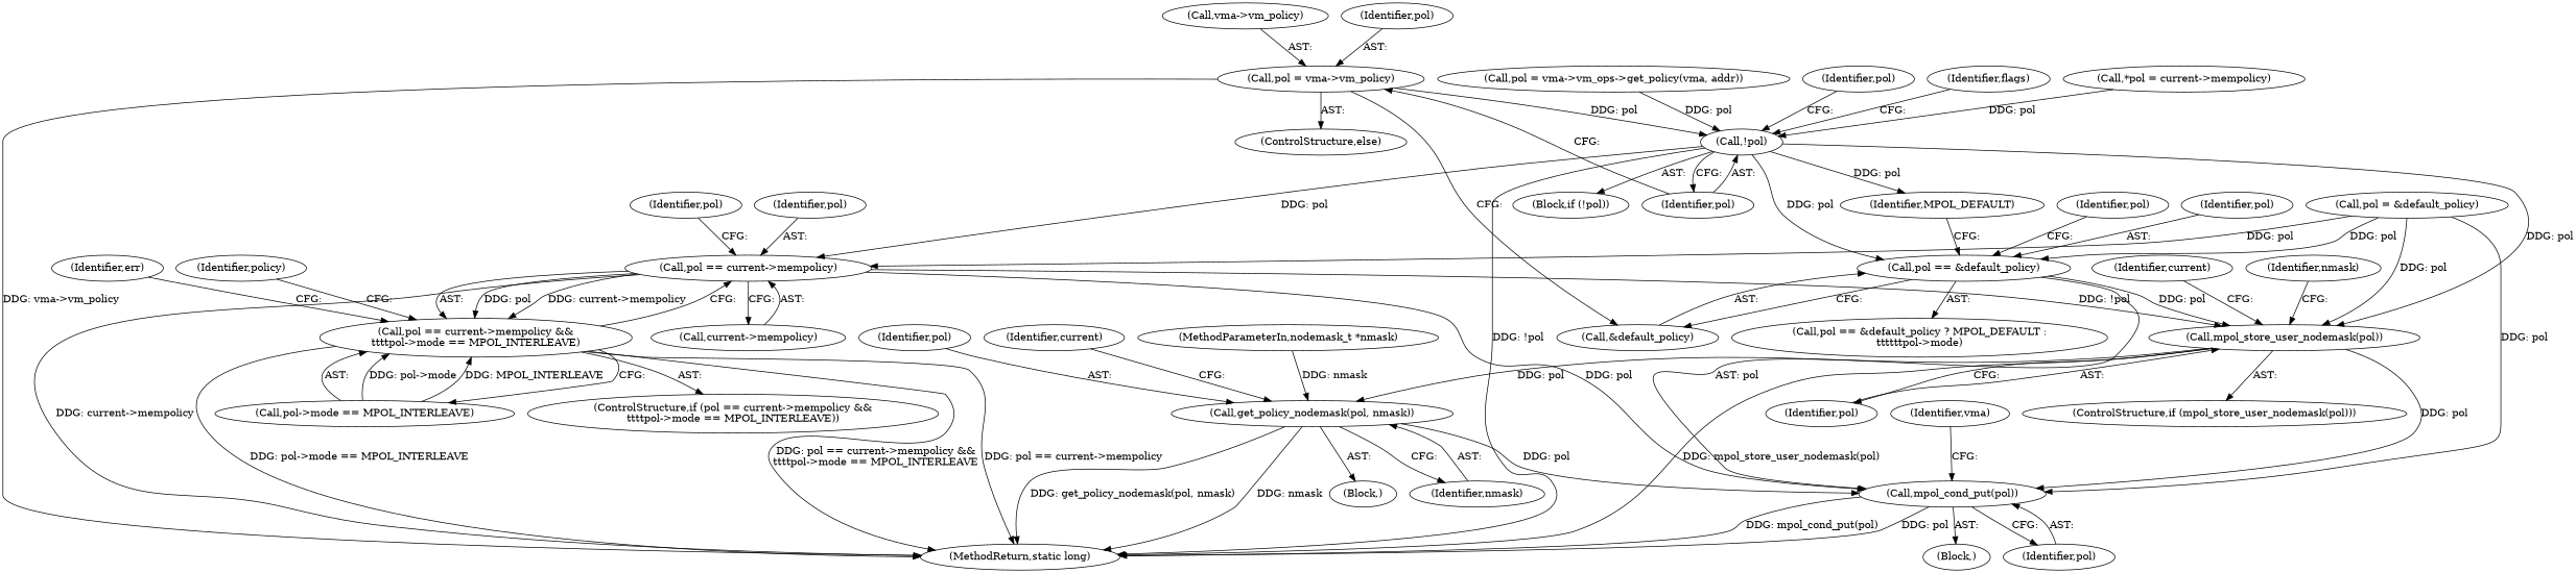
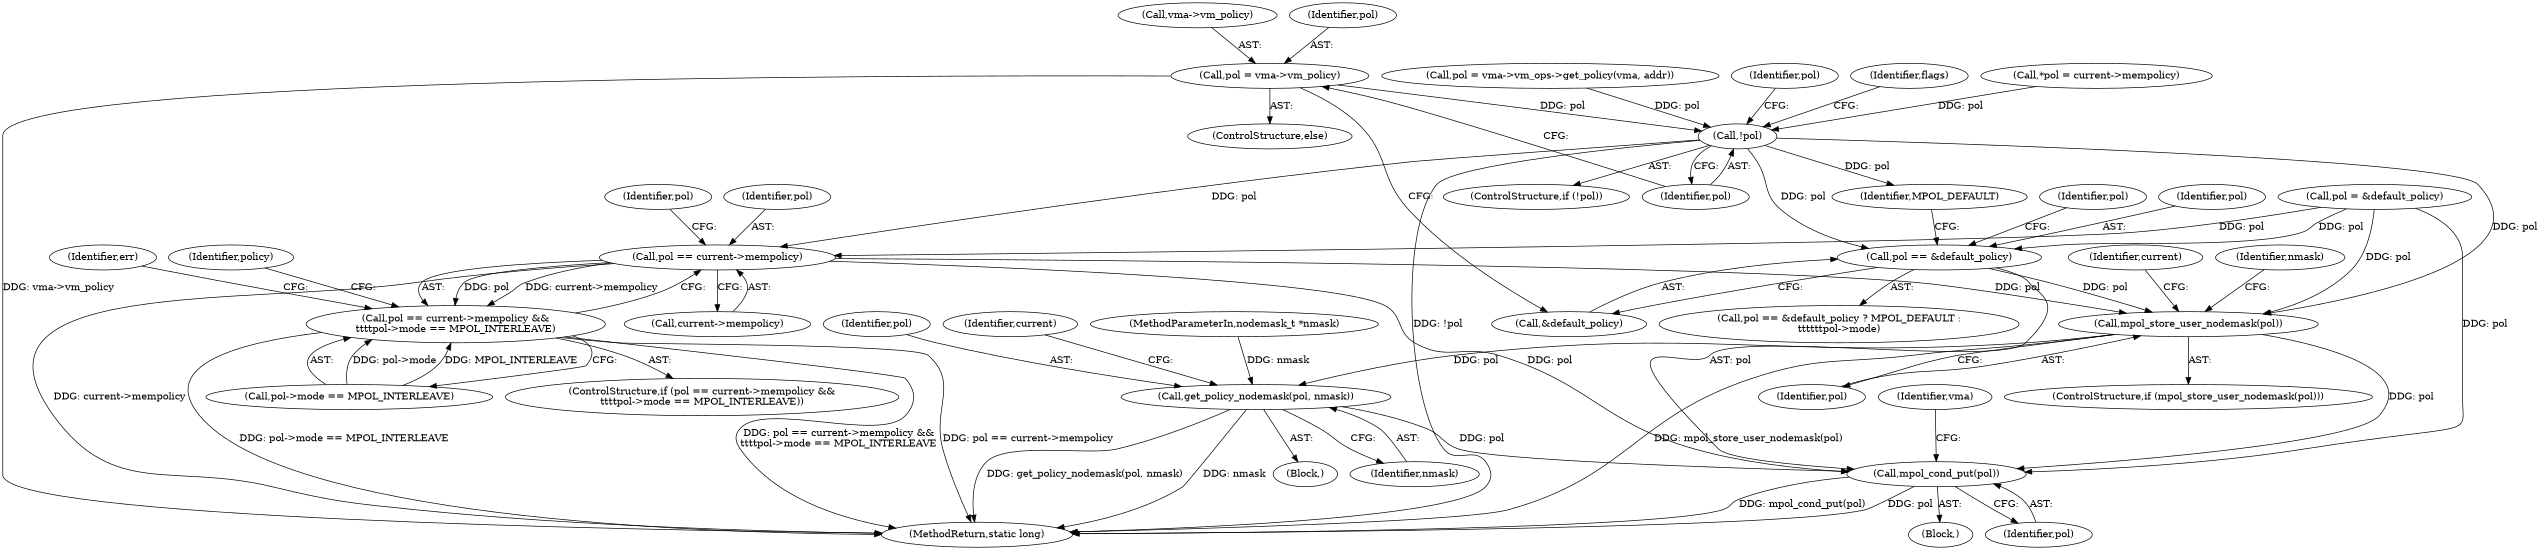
  digraph {
    n1 [label="(Call,pol = vma->vm_policy)"]
    n2 [label="(Call,!pol)"]
    n3 [label="(ControlStructure,else)"]
    n4 [label="(MethodReturn,static long)"]
    n5 [label="(Call,&default_policy)"]
    n6 [label="(Call,pol == current->mempolicy)"]
    n7 [label="(Call,mpol_store_user_nodemask(pol))"]
    n8 [label="(Call,pol == &default_policy)"]
-   n9 [label="(Block,if (!pol))"]
+   n9 [label="(ControlStructure,if (!pol))"]
    n10 [label="(Identifier,pol)"]
    n11 [label="(Identifier,MPOL_DEFAULT)"]
    n12 [label="(Call,vma->vm_policy)"]
    n13 [label="(Call,mpol_cond_put(pol))"]
    n14 [label="(Call,pol == current->mempolicy &&\n\t\t\t\tpol->mode == MPOL_INTERLEAVE)"]
    n15 [label="(Call,current->mempolicy)"]
    n16 [label="(Call,get_policy_nodemask(pol, nmask))"]
    n17 [label="(Identifier,pol)"]
    n18 [label="(ControlStructure,if (mpol_store_user_nodemask(pol)))"]
    n19 [label="(Block,)"]
    n20 [label="(Identifier,pol)"]
    n21 [label="(Call,pol == &default_policy ? MPOL_DEFAULT :\n\t\t\t\t\t\tpol->mode)"]
    n22 [label="(Call,pol->mode == MPOL_INTERLEAVE)"]
    n23 [label="(ControlStructure,if (pol == current->mempolicy &&\n\t\t\t\tpol->mode == MPOL_INTERLEAVE))"]
    n24 [label="(Block,)"]
    n25 [label="(Identifier,nmask)"]
    n26 [label="(Call,pol = vma->vm_ops->get_policy(vma, addr))"]
    n27 [label="(Identifier,err)"]
    n28 [label="(Identifier,vma)"]
    n29 [label="(Identifier,pol)"]
    n30 [label="(Identifier,pol)"]
    n31 [label="(Identifier,current)"]
    n32 [label="(Identifier,pol)"]
    n33 [label="(Identifier,policy)"]
    n34 [label="(Call,pol = &default_policy)"]
    n35 [label="(Identifier,pol)"]
    n36 [label="(MethodParameterIn,nodemask_t *nmask)"]
    n37 [label="(Identifier,flags)"]
    n38 [label="(Identifier,current)"]
    n39 [label="(Identifier,pol)"]
    n40 [label="(Identifier,nmask)"]
    n41 [label="(Call,*pol = current->mempolicy)"]
    n42 [label="(Identifier,pol)"]
    n43 [label="(Identifier,pol)"]
    n1 -> n2 [label="DDG: pol"]
    n1 -> n3 [label="AST: "]
    n1 -> n4 [label="DDG: vma->vm_policy"]
    n1 -> n5 [label="CFG: "]
    n2 -> n4 [label="DDG: !pol"]
    n2 -> n6 [label="DDG: pol"]
    n2 -> n7 [label="DDG: pol"]
    n2 -> n8 [label="DDG: pol"]
    n2 -> n9 [label="AST: "]
    n2 -> n10 [label="CFG: "]
    n2 -> n11 [label="DDG: pol"]
    n5 -> n8 [label="AST: "]
    n6 -> n4 [label="DDG: current->mempolicy"]
-   n6 -> n7 [label="DDG: !pol"]
+   n6 -> n7 [label="DDG: pol"]
    n6 -> n13 [label="DDG: pol"]
    n6 -> n14 [label="AST: "]
    n6 -> n14 [label="DDG: pol"]
    n6 -> n14 [label="DDG: current->mempolicy"]
    n6 -> n15 [label="CFG: "]
    n7 -> n4 [label="DDG: mpol_store_user_nodemask(pol)"]
    n7 -> n13 [label="DDG: pol"]
    n7 -> n16 [label="DDG: pol"]
    n7 -> n17 [label="CFG: "]
    n7 -> n18 [label="AST: "]
    n8 -> n5 [label="CFG: "]
    n8 -> n7 [label="DDG: pol"]
    n8 -> n13 [label="AST: pol"]
    n8 -> n21 [label="AST: "]
    n10 -> n1 [label="CFG: "]
    n10 -> n2 [label="AST: "]
    n11 -> n8 [label="CFG: "]
    n12 -> n1 [label="AST: "]
    n13 -> n4 [label="DDG: mpol_cond_put(pol)"]
    n13 -> n4 [label="DDG: pol"]
    n13 -> n19 [label="AST: "]
    n13 -> n20 [label="CFG: "]
    n14 -> n4 [label="DDG: pol == current->mempolicy"]
    n14 -> n4 [label="DDG: pol->mode == MPOL_INTERLEAVE"]
    n14 -> n4 [label="DDG: pol == current->mempolicy &&\n\t\t\t\tpol->mode == MPOL_INTERLEAVE"]
    n14 -> n6 [label="CFG: "]
    n14 -> n22 [label="CFG: "]
    n14 -> n23 [label="AST: "]
    n15 -> n6 [label="AST: "]
    n16 -> n4 [label="DDG: get_policy_nodemask(pol, nmask)"]
    n16 -> n4 [label="DDG: nmask"]
    n16 -> n13 [label="DDG: pol"]
    n16 -> n24 [label="AST: "]
    n16 -> n25 [label="CFG: "]
    n17 -> n7 [label="AST: "]
    n20 -> n13 [label="AST: "]
    n22 -> n14 [label="AST: "]
    n22 -> n14 [label="DDG: pol->mode"]
    n22 -> n14 [label="DDG: MPOL_INTERLEAVE"]
    n25 -> n16 [label="AST: "]
    n26 -> n2 [label="DDG: pol"]
    n27 -> n14 [label="CFG: "]
    n28 -> n13 [label="CFG: "]
    n29 -> n8 [label="AST: "]
    n30 -> n2 [label="CFG: "]
    n31 -> n16 [label="CFG: "]
    n32 -> n6 [label="CFG: "]
    n33 -> n14 [label="CFG: "]
    n34 -> n6 [label="DDG: pol"]
    n34 -> n7 [label="DDG: pol"]
    n34 -> n8 [label="DDG: pol"]
    n34 -> n13 [label="DDG: pol"]
    n35 -> n8 [label="CFG: "]
    n36 -> n16 [label="DDG: nmask"]
    n37 -> n2 [label="CFG: "]
    n38 -> n7 [label="CFG: "]
    n39 -> n6 [label="AST: "]
    n40 -> n7 [label="CFG: "]
    n41 -> n2 [label="DDG: pol"]
    n42 -> n16 [label="AST: "]
    n43 -> n1 [label="AST: "]
  }
